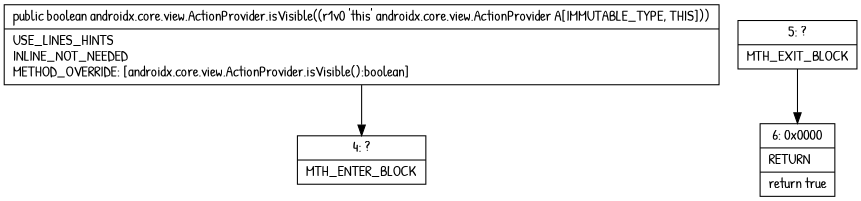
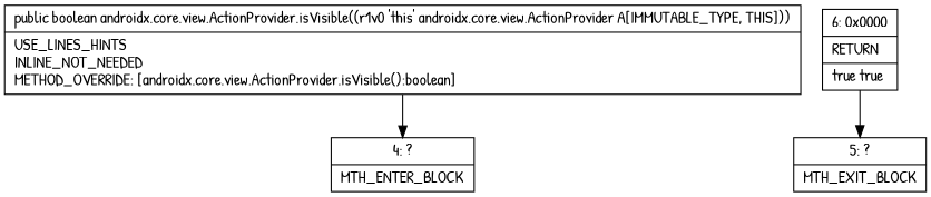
  digraph {
    fontname="Patrick Hand"
    node [fontname="Patrick Hand" shape=record]
    edge [fontname="Patrick Hand"]
    n1 [label="{4\:\ ?|MTH_ENTER_BLOCK\l}"]
-   n2 [label="{6\:\ 0x0000|RETURN\l|return true\l}"]
+   n2 [label="{6\:\ 0x0000|RETURN\l|true true\l}"]
    n3 [label="{5\:\ ?|MTH_EXIT_BLOCK\l}"]
    n4 [label="{public boolean androidx.core.view.ActionProvider.isVisible((r1v0 'this' androidx.core.view.ActionProvider A[IMMUTABLE_TYPE, THIS]))  | USE_LINES_HINTS\lINLINE_NOT_NEEDED\lMETHOD_OVERRIDE: [androidx.core.view.ActionProvider.isVisible():boolean]\l}"]
-   n3 -> n2
+   n2 -> n3
    n4 -> n1
  }
